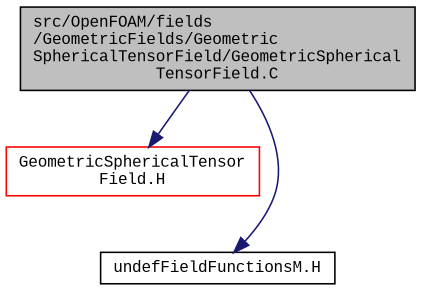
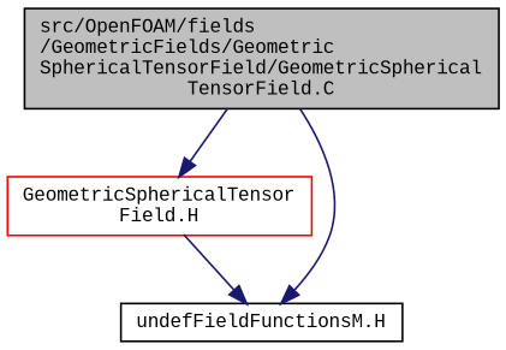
  digraph {
    fontname="Liberation Mono"
    node [color=black fontname="Liberation Mono" fontsize=10 shape=record]
    edge [color=midnightblue fontname="Liberation Mono" fontsize=10 labelfontname=Helvetica labelfontsize=10 style=solid]
    n1 [fillcolor=grey75 fontcolor=black height=0.2 label="src/OpenFOAM/fields\l/GeometricFields/Geometric\lSphericalTensorField/GeometricSpherical\lTensorField.C" style=filled width=0.4]
    n2 [color=red height=0.2 label="GeometricSphericalTensor\lField.H" width=0.4]
    n3 [height=0.2 label="undefFieldFunctionsM.H" width=0.4]
    n1 -> n2
    n1 -> n3
+   n2 -> n3
  }
